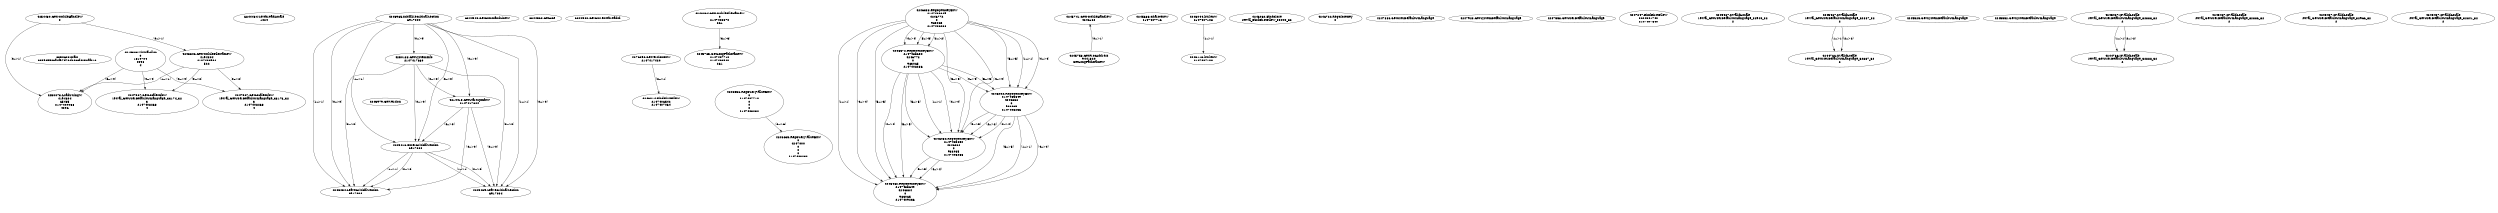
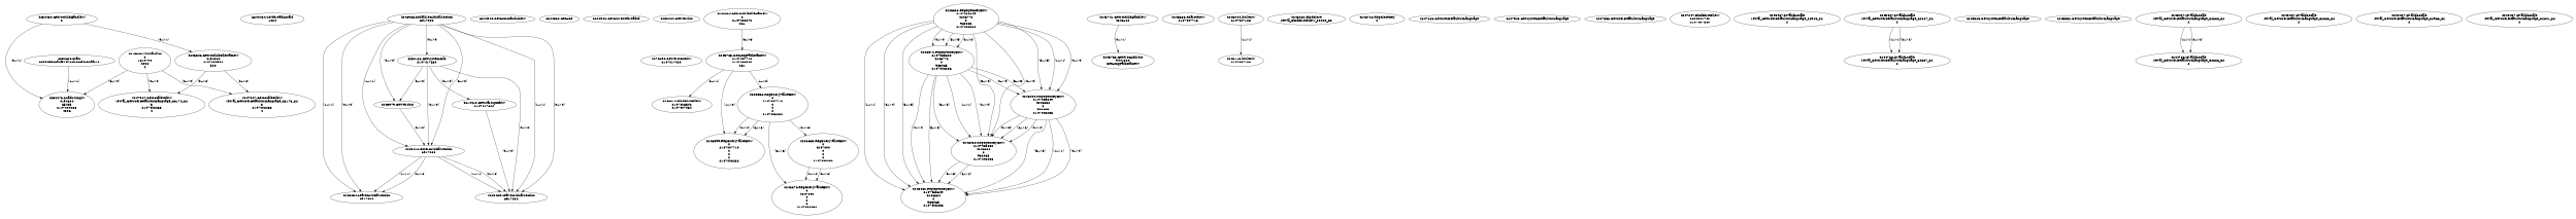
  digraph {
    n1 [label="6850628.main\n005989906a4f97d702b463f4258af216"]
    n2 [label="4254480.GetModuleHandleW\n0"]
    n3 [label="4243306.GetModuleFileNameW\n4194304\n2107408904\n522"]
    n4 [label="4250073.LoadStringW\n4194304\n65485\n2147409468\n4096"]
    n5 [label="4247567.GetLocaleInfoW\nretval_GetUserDefaultUILanguage_33173_32\n3\n2147408268\n4"]
    n6 [label="4247567.GetLocaleInfoW\nretval_GetUserDefaultUILanguage_33174_32\n3\n2147408268\n4"]
    n7 [label="6844434.SetThreadLocale\n1024"]
    n8 [label="4243965.InitializeCriticalSection\n6917004"]
    n9 [label="4250188.GetSystemInfo\n2147417660"]
    n10 [label="4214413.GetStartupInfoW\n2147417624"]
    n11 [label="4245418.EnterCriticalSection\n6917004"]
    n12 [label="4245454.LeaveCriticalSection\n6917004"]
    n13 [label="4245469.LeaveCriticalSection\n6917004"]
    n14 [label="4243979.GetVersion\n"]
    n15 [label="6844540.GetCommandLineW\n"]
    n16 [label="6844560.GetACP\n"]
    n17 [label="6844580.GetCurrentThreadId\n"]
+   n18 [label="4250204.GetVersion\n"]
    n19 [label="4276690.GetVersionExW\n2147417420"]
    n20 [label="4248064.GetModuleFileNameW\n0\n2147408370\n261"]
    n21 [label="4245785.GetLongPathNameW\n2147407710\n2147406542\n261"]
    n22 [label="4246014.FindFirstFileW\n2147406542\n2147407064"]
    n23 [label="4246556.RegQueryValueExW\n0\n2147407710\n0\n0\n0\n2147408232"]
+   n24 [label="4246599.RegQueryValueExW\n0\n2147407710\n0\n0\n0\n2147408232"]
    n25 [label="4215383.VirtualAlloc\n0\n1310704\n4096\n4"]
    n26 [label="4246338.RegOpenKeyExW\n2147483649\n4246772\n0\n983065\n2147408236"]
    n27 [label="4246372.RegOpenKeyExW\n2147483650\n4246772\n0\n983065\n2147408236"]
    n28 [label="4246402.RegOpenKeyExW\n2147483649\n4246832\n0\n983065\n2147408236"]
    n29 [label="4246432.RegOpenKeyExW\n2147483650\n4246832\n0\n983065\n2147408236"]
-   n30 [label="4246462.RegOpenKeyExW\n2147483649\n4246884\n0\n983065\n2147409236"]
+   n30 [label="4246462.RegOpenKeyExW\n2147483649\n4246884\n0\n983065\n2147408236"]
    n31 [label="4245741.GetModuleHandleW\n4246160"]
    n32 [label="4245758.GetProcAddress\n9441320\nGetLongPathNameW"]
    n33 [label="4246635.RegQueryValueExW\n0\n4247000\n0\n0\n0\n2147408232"]
+   n34 [label="4246676.RegQueryValueExW\n0\n4247000\n0\n0\n0\n2147408232"]
    n35 [label="4245683.CharNextW\n2147407716"]
    n36 [label="4246044.lstrlenW\n2147407108"]
    n37 [label="4246113.lstrlenW\n2147407108"]
    n38 [label="4246032.FindClose\nretval_FindFirstFileW_33040_32"]
    n39 [label="4246722.RegCloseKey\n0"]
    n40 [label="4247883.GetUserDefaultUILanguage\n"]
    n41 [label="4247923.GetSystemDefaultUILanguage\n"]
    n42 [label="4247558.GetUserDefaultUILanguage\n"]
    n43 [label="4247247.FindFirstFileW\n3224341740\n2147407640"]
    n44 [label="4245487.IsValidLocale\nretval_GetUserDefaultUILanguage_32940_32\n2"]
    n45 [label="4245487.IsValidLocale\nretval_GetUserDefaultUILanguage_32887_32\n2"]
    n46 [label="4244766.IsValidLocale\nretval_GetUserDefaultUILanguage_32887_32\n2"]
    n47 [label="4245525.GetSystemDefaultUILanguage\n"]
    n48 [label="4245552.GetSystemDefaultUILanguage\n"]
    n49 [label="4245487.IsValidLocale\nretval_GetUserDefaultUILanguage_32888_32\n2"]
    n50 [label="4244766.IsValidLocale\nretval_GetUserDefaultUILanguage_32888_32\n2"]
    n51 [label="4245487.IsValidLocale\nretval_GetUserDefaultUILanguage_32886_32\n2"]
    n52 [label="4245487.IsValidLocale\nretval_GetUserDefaultUILanguage_32966_32\n2"]
    n53 [label="4245487.IsValidLocale\nretval_GetUserDefaultUILanguage_32841_32\n2"]
    n2 -> n3 [label="(0-->1)"]
    n2 -> n4 [label="(0-->1)"]
-   n3 -> n4 [label="(1-->1)"]
+   n1 -> n4 [label="(1-->1)"]
    n3 -> n5 [label="(0-->2)"]
    n3 -> n6 [label="(0-->2)"]
    n8 -> n9 [label="(0-->0)"]
-   n8 -> n10 [label="(0-->0)"]
+   n8 -> n14 [label="(0-->0)"]
    n8 -> n11 [label="(1-->1)"]
    n8 -> n11 [label="(0-->0)"]
    n8 -> n12 [label="(1-->1)"]
    n8 -> n12 [label="(0-->0)"]
    n8 -> n13 [label="(1-->1)"]
    n8 -> n13 [label="(0-->0)"]
    n9 -> n10 [label="(0-->0)"]
    n9 -> n11 [label="(0-->0)"]
-   n9 -> n12 [label="(0-->0)"]
+   n9 -> n14 [label="(0-->0)"]
    n9 -> n13 [label="(0-->0)"]
-   n10 -> n11 [label="(0-->0)"]
-   n10 -> n12 [label="(0-->0)"]
+   n14 -> n11 [label="(0-->0)"]
    n10 -> n13 [label="(0-->0)"]
    n11 -> n12 [label="(1-->1)"]
    n11 -> n12 [label="(0-->0)"]
    n11 -> n13 [label="(1-->1)"]
    n11 -> n13 [label="(0-->0)"]
    n20 -> n21 [label="(3-->3)"]
-   n19 -> n22 [label="(2-->1)"]
+   n21 -> n22 [label="(2-->1)"]
+   n21 -> n23 [label="(1-->2)"]
+   n21 -> n24 [label="(1-->2)"]
+   n23 -> n24 [label="(2-->2)"]
+   n23 -> n24 [label="(6-->6)"]
    n23 -> n33 [label="(6-->6)"]
+   n23 -> n34 [label="(6-->6)"]
    n25 -> n4 [label="(3-->4)"]
    n25 -> n5 [label="(4-->4)"]
    n25 -> n6 [label="(4-->4)"]
    n26 -> n27 [label="(2-->2)"]
    n26 -> n27 [label="(4-->4)"]
    n26 -> n27 [label="(5-->5)"]
    n26 -> n28 [label="(1-->1)"]
    n26 -> n28 [label="(4-->4)"]
    n26 -> n28 [label="(5-->5)"]
    n26 -> n29 [label="(4-->4)"]
    n26 -> n29 [label="(5-->5)"]
    n26 -> n30 [label="(1-->1)"]
    n26 -> n30 [label="(4-->4)"]
    n26 -> n30 [label="(5-->5)"]
    n27 -> n28 [label="(4-->4)"]
    n27 -> n28 [label="(5-->5)"]
    n27 -> n29 [label="(1-->1)"]
    n27 -> n29 [label="(4-->4)"]
    n27 -> n29 [label="(5-->5)"]
    n27 -> n30 [label="(4-->4)"]
    n27 -> n30 [label="(5-->5)"]
    n28 -> n29 [label="(2-->2)"]
    n28 -> n29 [label="(4-->4)"]
    n28 -> n29 [label="(5-->5)"]
    n28 -> n30 [label="(1-->1)"]
    n28 -> n30 [label="(4-->4)"]
    n28 -> n30 [label="(5-->5)"]
    n29 -> n30 [label="(4-->4)"]
    n29 -> n30 [label="(5-->5)"]
-   n32 -> n31 [label="(0-->1)"]
+   n31 -> n32 [label="(0-->1)"]
+   n33 -> n34 [label="(2-->2)"]
+   n33 -> n34 [label="(6-->6)"]
    n36 -> n37 [label="(1-->1)"]
    n45 -> n46 [label="(1-->1)"]
    n45 -> n46 [label="(2-->2)"]
    n49 -> n50 [label="(1-->1)"]
    n49 -> n50 [label="(2-->2)"]
  }
